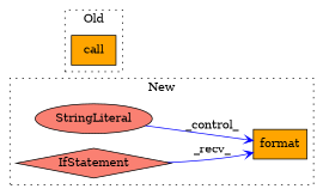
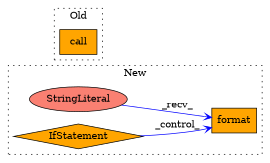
  digraph {
    rankdir=LR
    node [a=32 fillcolor=orange shape=box style=filled]
    edge [arrowhead=vee color=blue]
    n1 [l="7,1" label=format s="3954,3982"]
    n2 [a=45 fillcolor=salmon l=33 label=StringLiteral s=3920 shape=ellipse]
-   n3 [a=25 fillcolor=salmon l="4,2" label=IfStatement s="3653,3679" shape=diamond]
+   n3 [a=25 l="4,2" label=IfStatement s="3653,3679" shape=diamond]
    n4 [l="5,1" label=call s="948,957"]
    subgraph cluster_1 {
      label=New
      style=dotted
      n1
      n2
      n3
    }
    subgraph cluster_2 {
      label=Old
      style=dotted
      n4
    }
-   n2 -> n1 [label=_control_]
-   n3 -> n1 [label=_recv_]
+   n2 -> n1 [label=_recv_]
+   n3 -> n1 [label=_control_]
  }
